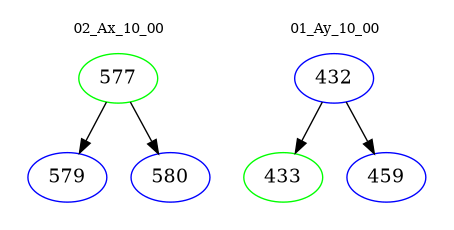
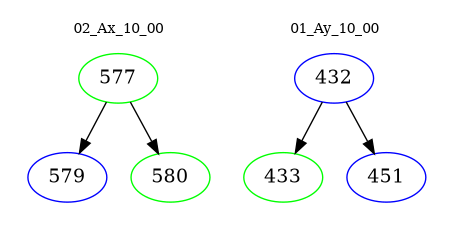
  digraph {
    node [color=green]
    edge [color=black]
    n1 [label=577]
    n2 [color=blue label=579]
-   n3 [color=blue label=580]
+   n3 [label=580]
    n4 [color=blue label=432]
    n5 [label=433]
-   n6 [color=blue label=459]
+   n6 [color=blue label=451]
    subgraph cluster_1 {
      color=white
      fontsize=10
      label="02_Ax_10_00"
      n1
      n2
      n3
    }
    subgraph cluster_2 {
      color=white
      fontsize=10
      label="01_Ay_10_00"
      n4
      n5
      n6
    }
    n1 -> n2
    n1 -> n3
    n4 -> n5
    n4 -> n6
  }
